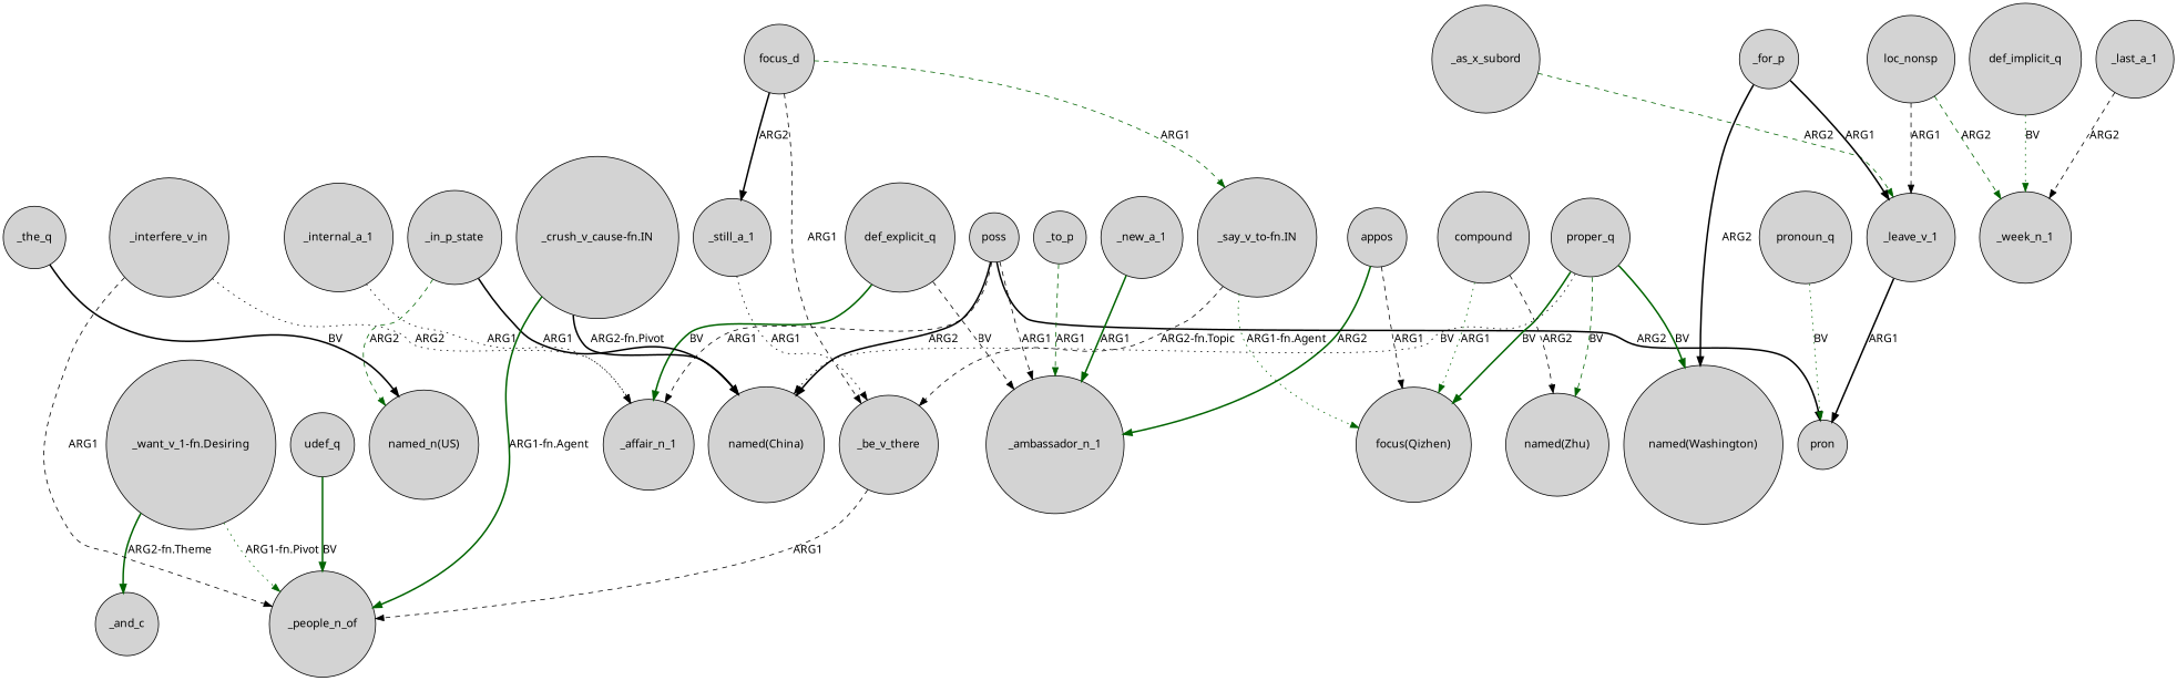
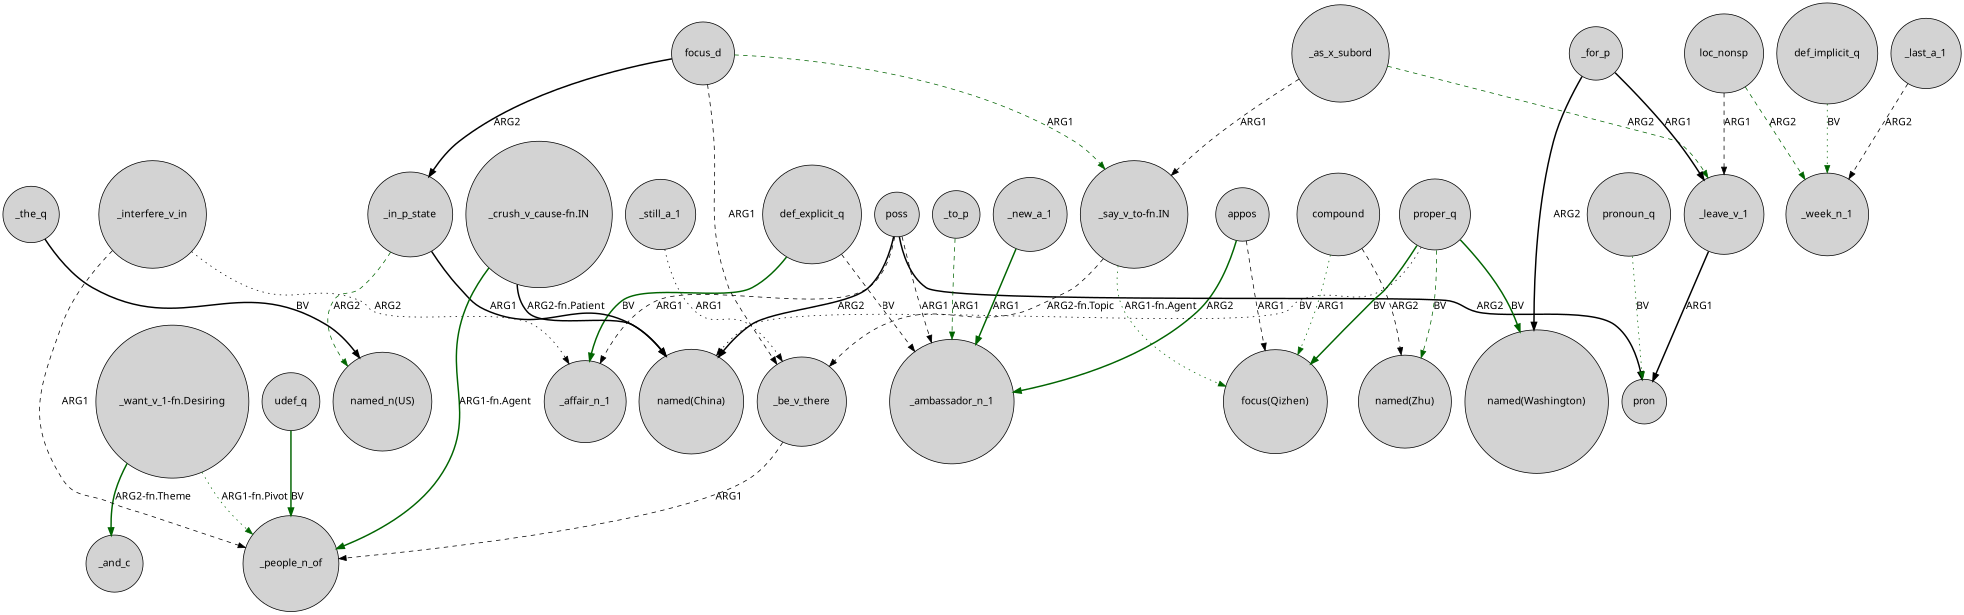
  digraph {
    fontname="Noto Sans"
    node [fontname="Noto Sans" shape=circle style=filled]
    edge [color=black fontname="Noto Sans" style=dashed]
    _still_a_1
    _be_v_there
    _people_n_of
    n4 [label="focus(Qizhen)"]
    compound
    "named(Zhu)"
    appos
    _ambassador_n_1
    def_implicit_q
    _week_n_1
    poss
    pron
    _affair_n_1
    "named(China)"
    _leave_v_1
-   _internal_a_1
    def_explicit_q
    focus_d
    _in_p_state
    "_say_v_to-fn.IN"
    "named_n(US)"
    "_want_v_1-fn.Desiring"
    _and_c
    _the_q
    _to_p
    proper_q
    "named(Washington)"
    udef_q
    pronoun_q
    _interfere_v_in
    _new_a_1
    loc_nonsp
    "_crush_v_cause-fn.IN"
    _last_a_1
    _as_x_subord
    _for_p
    _still_a_1 -> _be_v_there [label=ARG1 style=dotted]
    _be_v_there -> _people_n_of [label=ARG1]
    compound -> n4 [color=darkgreen label=ARG1 style=dotted]
    compound -> "named(Zhu)" [label=ARG2]
    appos -> n4 [label=ARG1]
    appos -> _ambassador_n_1 [color=darkgreen label=ARG2 style=bold]
    def_implicit_q -> _week_n_1 [color=darkgreen label=BV style=dotted]
    poss -> _ambassador_n_1 [label=ARG1]
    poss -> pron [label=ARG2 style=bold]
    poss -> _affair_n_1 [label=ARG1]
    poss -> "named(China)" [label=ARG2 style=bold]
    _leave_v_1 -> pron [label=ARG1 style=bold]
-   _internal_a_1 -> _affair_n_1 [label=ARG1 style=dotted]
    def_explicit_q -> _ambassador_n_1 [label=BV]
    def_explicit_q -> _affair_n_1 [color=darkgreen label=BV style=bold]
    focus_d -> _be_v_there [label=ARG1]
-   focus_d -> _still_a_1 [label=ARG2 style=bold]
+   focus_d -> _in_p_state [label=ARG2 style=bold]
    focus_d -> "_say_v_to-fn.IN" [color=darkgreen label=ARG1]
    _in_p_state -> "named(China)" [label=ARG1 style=bold]
    _in_p_state -> "named_n(US)" [color=darkgreen label=ARG2]
    "_say_v_to-fn.IN" -> _be_v_there [label="ARG2-fn.Topic"]
    "_say_v_to-fn.IN" -> n4 [color=darkgreen label="ARG1-fn.Agent" style=dotted]
    "_want_v_1-fn.Desiring" -> _people_n_of [color=darkgreen label="ARG1-fn.Pivot" style=dotted]
    "_want_v_1-fn.Desiring" -> _and_c [color=darkgreen label="ARG2-fn.Theme" style=bold]
    _the_q -> "named_n(US)" [label=BV style=bold]
    _to_p -> _ambassador_n_1 [color=darkgreen label=ARG1]
    proper_q -> n4 [color=darkgreen label=BV style=bold]
    proper_q -> "named(Zhu)" [color=darkgreen label=BV]
    proper_q -> "named(China)" [label=BV style=dotted]
    proper_q -> "named(Washington)" [color=darkgreen label=BV style=bold]
    udef_q -> _people_n_of [color=darkgreen label=BV style=bold]
    pronoun_q -> pron [color=darkgreen label=BV style=dotted]
    _interfere_v_in -> _people_n_of [label=ARG1]
    _interfere_v_in -> _affair_n_1 [label=ARG2 style=dotted]
    _new_a_1 -> _ambassador_n_1 [color=darkgreen label=ARG1 style=bold]
    loc_nonsp -> _week_n_1 [color=darkgreen label=ARG2]
    loc_nonsp -> _leave_v_1 [label=ARG1]
    "_crush_v_cause-fn.IN" -> _people_n_of [color=darkgreen label="ARG1-fn.Agent" style=bold]
-   "_crush_v_cause-fn.IN" -> "named(China)" [label="ARG2-fn.Pivot" style=bold]
+   "_crush_v_cause-fn.IN" -> "named(China)" [label="ARG2-fn.Patient" style=bold]
    _last_a_1 -> _week_n_1 [label=ARG2]
    _as_x_subord -> _leave_v_1 [color=darkgreen label=ARG2]
+   _as_x_subord -> "_say_v_to-fn.IN" [label=ARG1]
    _for_p -> _leave_v_1 [label=ARG1 style=bold]
    _for_p -> "named(Washington)" [label=ARG2 style=bold]
  }
